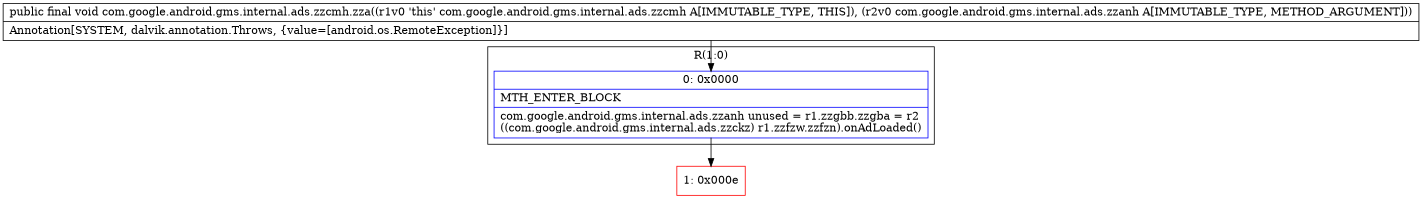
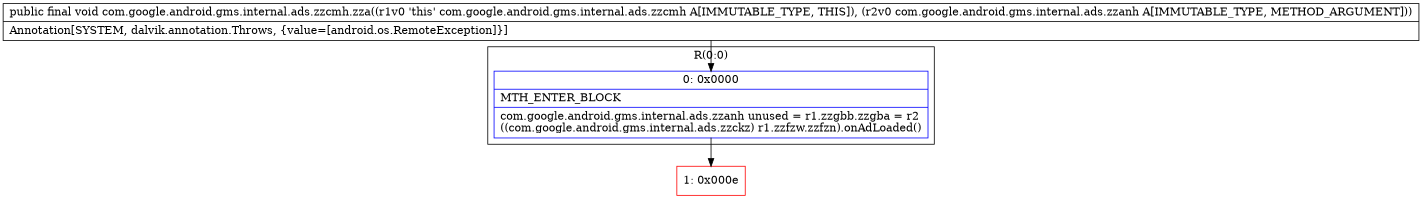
  digraph {
    node [shape=record]
    n1 [color=blue label="{0\:\ 0x0000|MTH_ENTER_BLOCK\l|com.google.android.gms.internal.ads.zzanh unused = r1.zzgbb.zzgba = r2\l((com.google.android.gms.internal.ads.zzckz) r1.zzfzw.zzfzn).onAdLoaded()\l}"]
    n2 [color=red label="{1\:\ 0x000e}"]
    n3 [label="{public final void com.google.android.gms.internal.ads.zzcmh.zza((r1v0 'this' com.google.android.gms.internal.ads.zzcmh A[IMMUTABLE_TYPE, THIS]), (r2v0 com.google.android.gms.internal.ads.zzanh A[IMMUTABLE_TYPE, METHOD_ARGUMENT]))  | Annotation[SYSTEM, dalvik.annotation.Throws, \{value=[android.os.RemoteException]\}]\l}"]
    subgraph cluster_1 {
-     label="R(1:0)"
+     label="R(0:0)"
      n1
    }
    n1 -> n2
    n3 -> n1
  }
